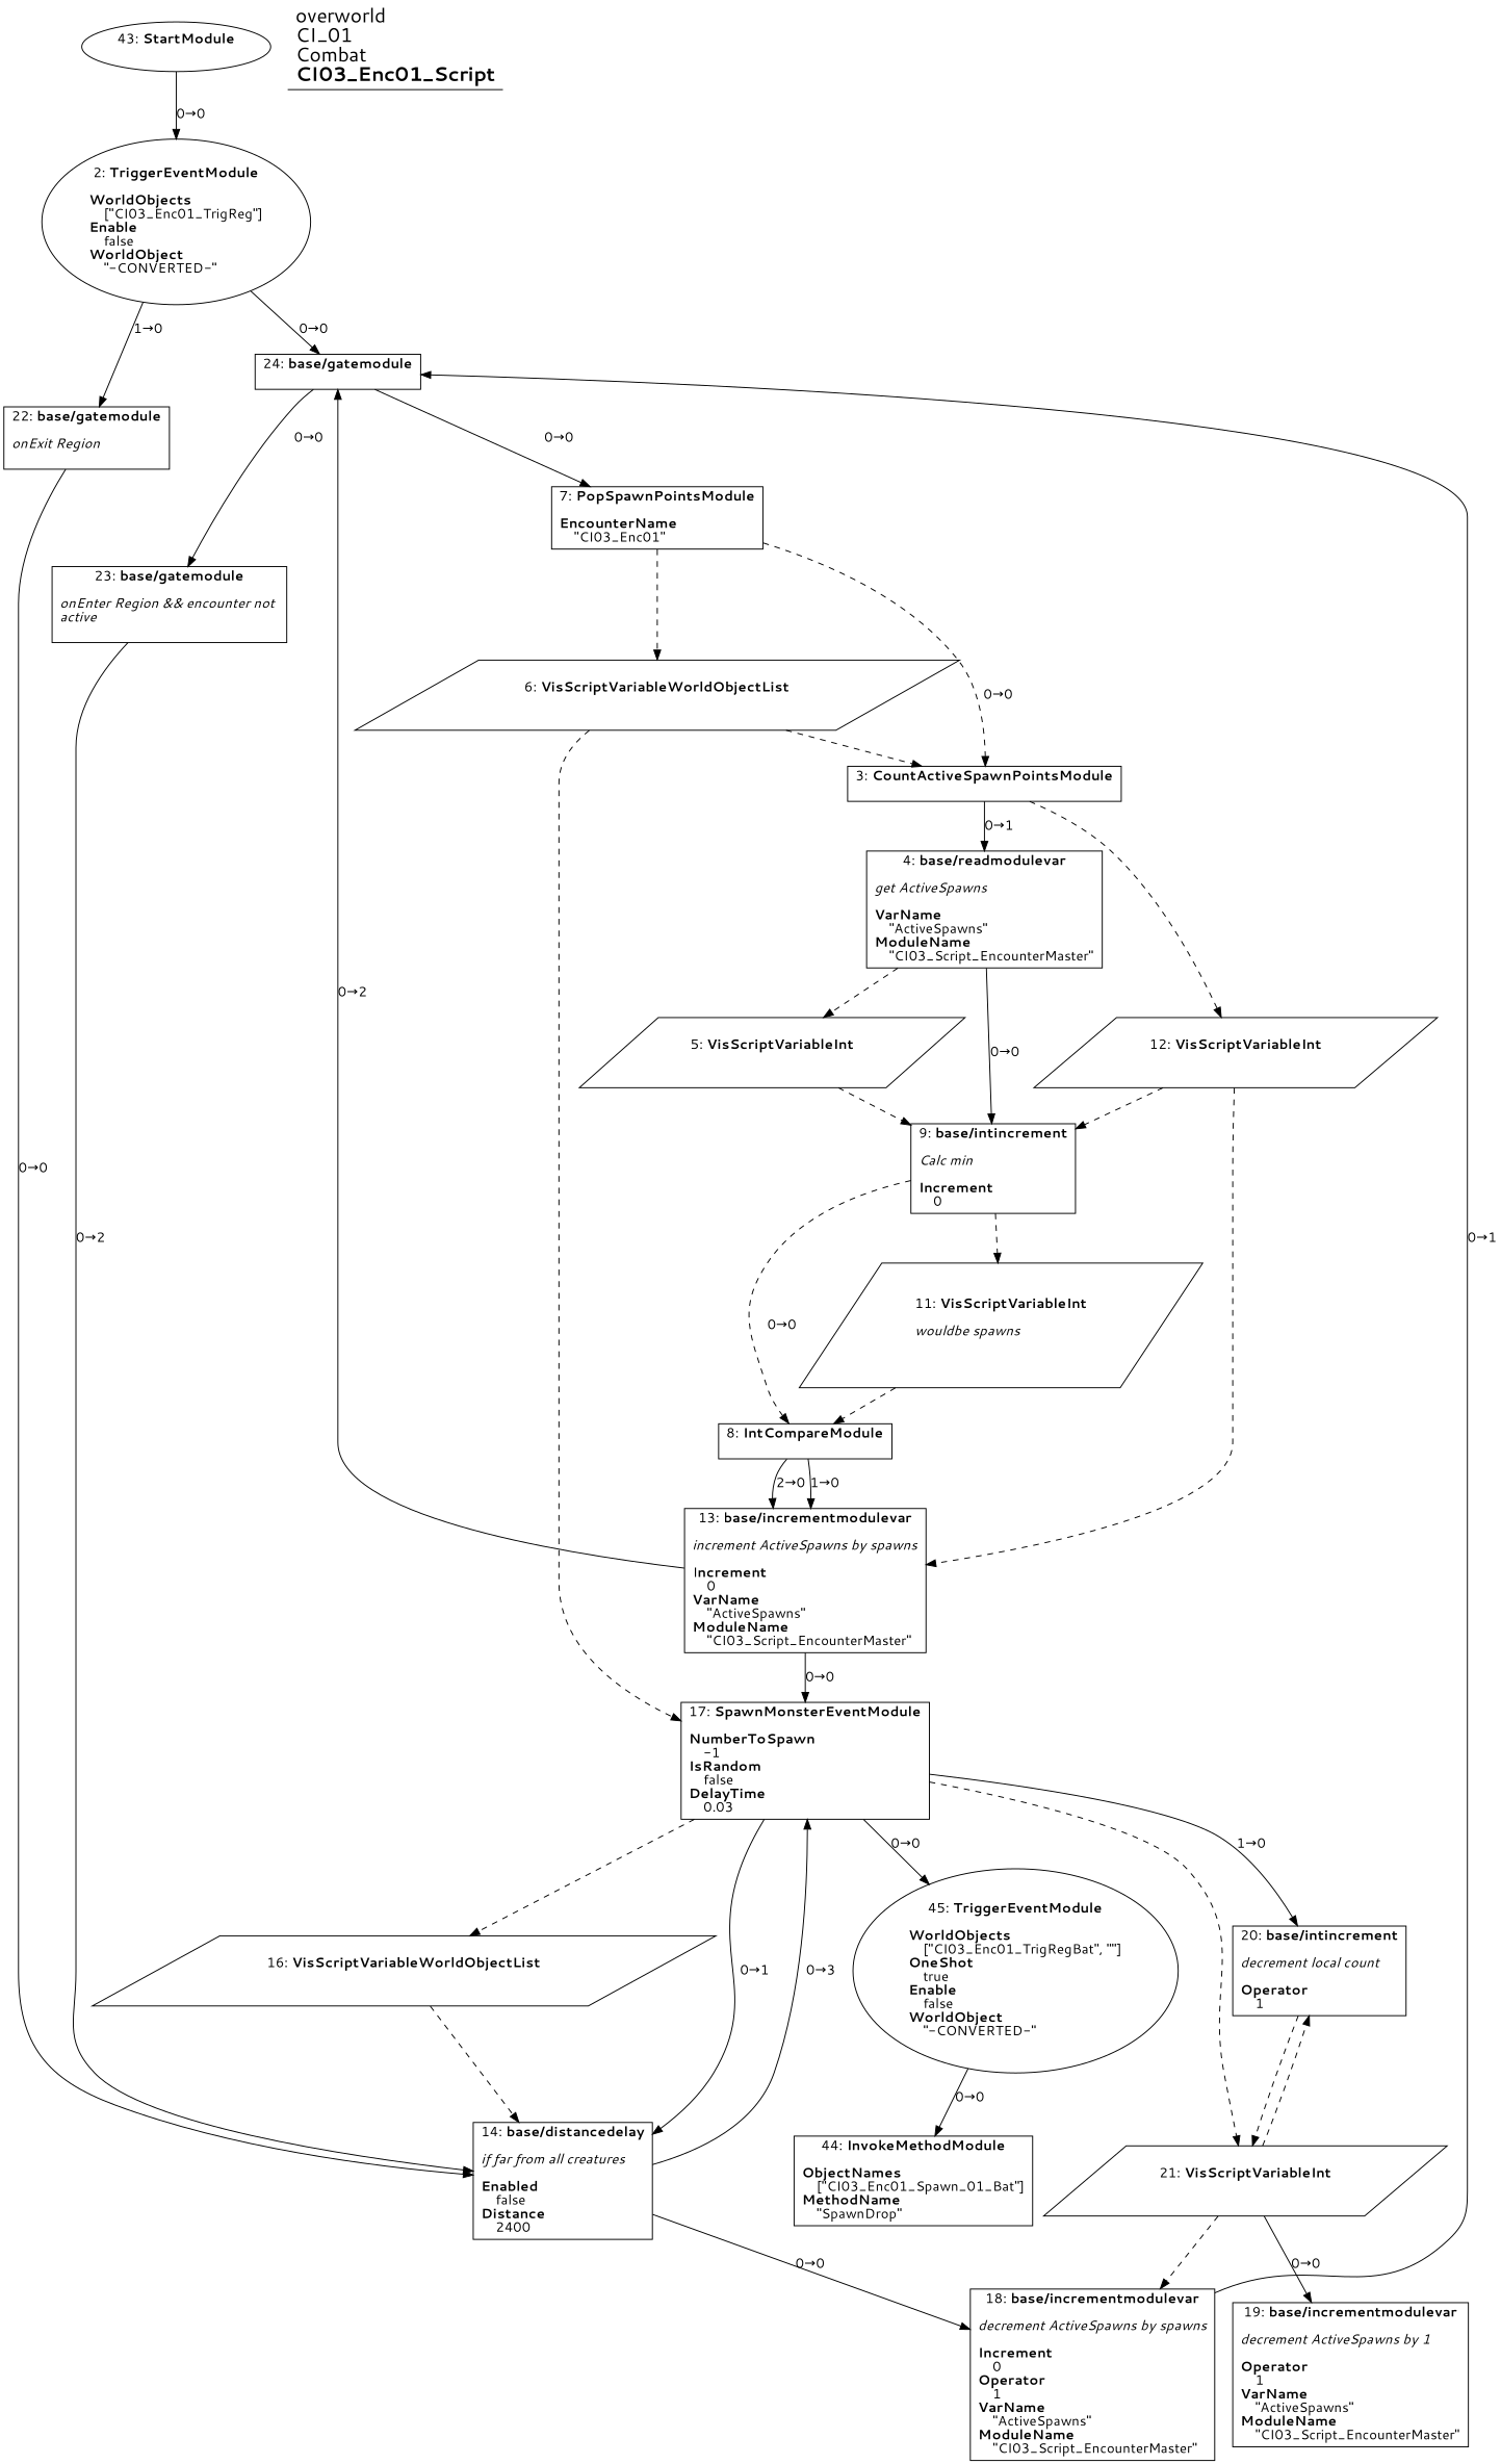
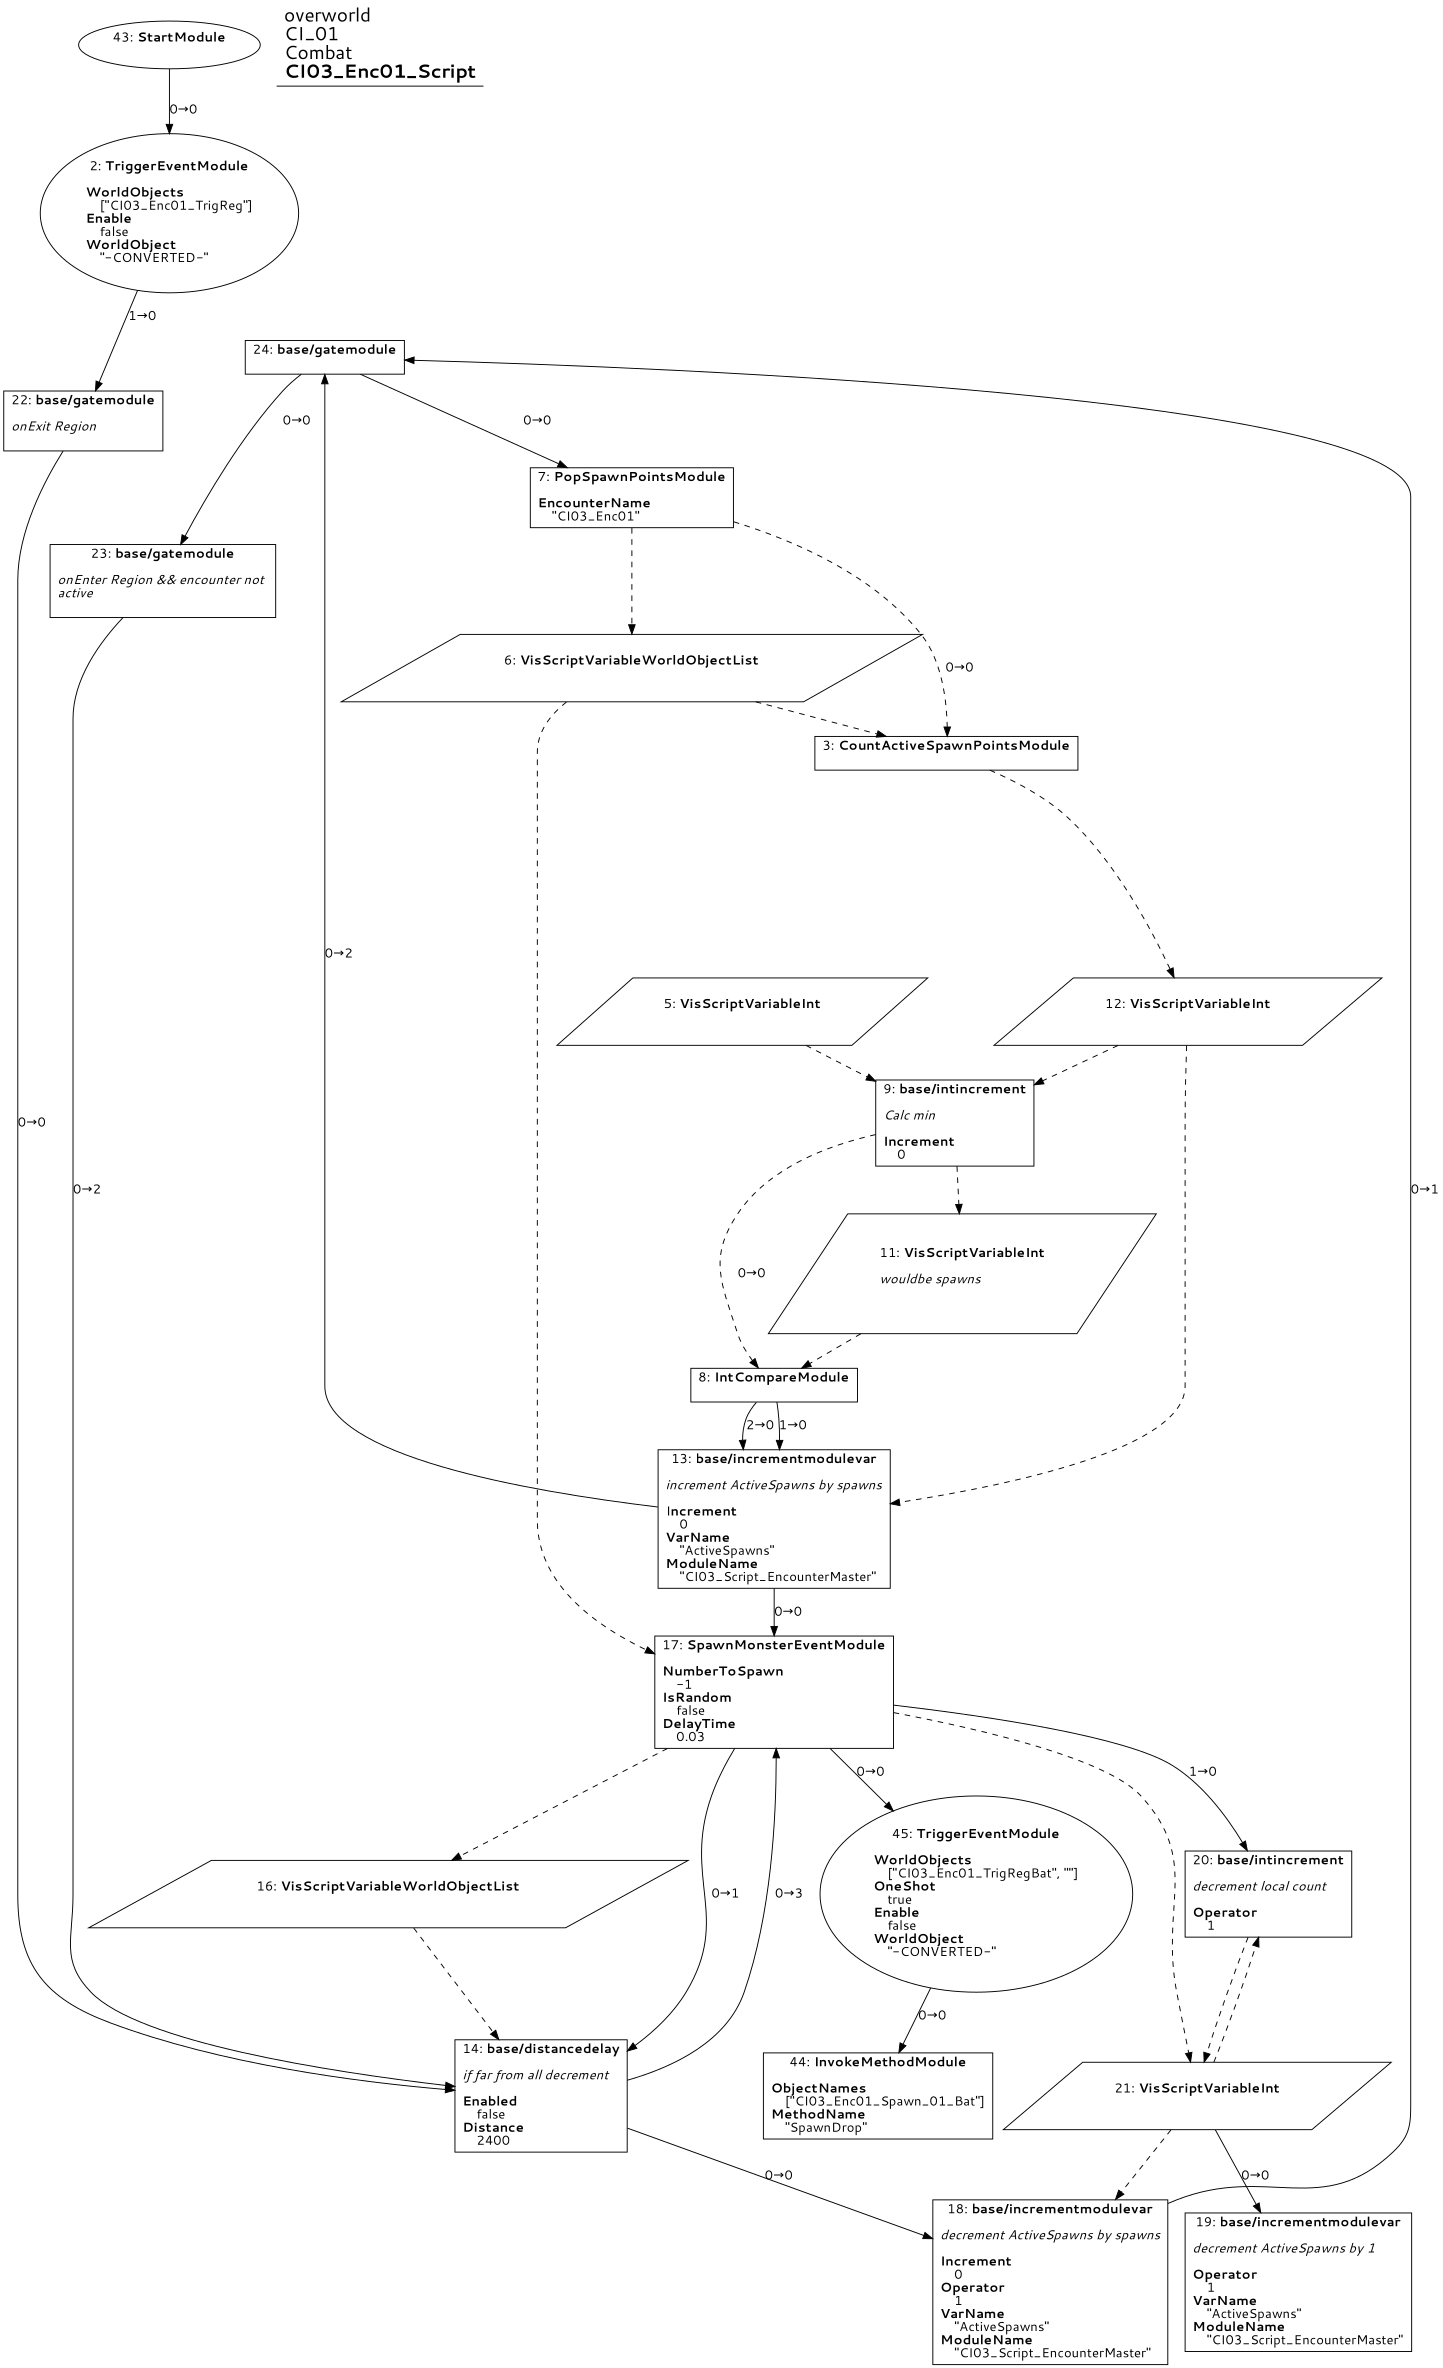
  digraph {
    fontname="Segoe UI"
    splines=spline
    node [fontname="Segoe UI" shape=box]
    edge [fontname="Segoe UI"]
    n1 [label=<2: <b>TriggerEventModule</b><br/><br/><b>WorldObjects</b><br align="left"/>    [&quot;CI03_Enc01_TrigReg&quot;]<br align="left"/><b>Enable</b><br align="left"/>    false<br align="left"/><b>WorldObject</b><br align="left"/>    &quot;-CONVERTED-&quot;<br align="left"/>> shape=oval]
    n2 [label=<24: <b>base/gatemodule</b><br/><br/>>]
    n3 [label=<22: <b>base/gatemodule</b><br/><br/><i>onExit Region<br align="left"/></i><br align="left"/>>]
    n4 [label=<7: <b>PopSpawnPointsModule</b><br/><br/><b>EncounterName</b><br align="left"/>    &quot;CI03_Enc01&quot;<br align="left"/>>]
    n5 [label=<23: <b>base/gatemodule</b><br/><br/><i>onEnter Region &amp;&amp; encounter not <br align="left"/>active<br align="left"/></i><br align="left"/>>]
-   n6 [label=<14: <b>base/distancedelay</b><br/><br/><i>if far from all creatures<br align="left"/></i><br align="left"/><b>Enabled</b><br align="left"/>    false<br align="left"/><b>Distance</b><br align="left"/>    2400<br align="left"/>>]
+   n6 [label=<14: <b>base/distancedelay</b><br/><br/><i>if far from all decrement<br align="left"/></i><br align="left"/><b>Enabled</b><br align="left"/>    false<br align="left"/><b>Distance</b><br align="left"/>    2400<br align="left"/>>]
    n7 [label=<3: <b>CountActiveSpawnPointsModule</b><br/><br/>>]
    n8 [label=<6: <b>VisScriptVariableWorldObjectList</b><br/><br/>> shape=parallelogram]
    n9 [label=<17: <b>SpawnMonsterEventModule</b><br/><br/><b>NumberToSpawn</b><br align="left"/>    -1<br align="left"/><b>IsRandom</b><br align="left"/>    false<br align="left"/><b>DelayTime</b><br align="left"/>    0.03<br align="left"/>>]
    n10 [label=<18: <b>base/incrementmodulevar</b><br/><br/><i>decrement ActiveSpawns by spawns<br align="left"/></i><br align="left"/><b>Increment</b><br align="left"/>    0<br align="left"/><b>Operator</b><br align="left"/>    1<br align="left"/><b>VarName</b><br align="left"/>    &quot;ActiveSpawns&quot;<br align="left"/><b>ModuleName</b><br align="left"/>    &quot;CI03_Script_EncounterMaster&quot;<br align="left"/>>]
-   n11 [label=<4: <b>base/readmodulevar</b><br/><br/><i>get ActiveSpawns<br align="left"/></i><br align="left"/><b>VarName</b><br align="left"/>    &quot;ActiveSpawns&quot;<br align="left"/><b>ModuleName</b><br align="left"/>    &quot;CI03_Script_EncounterMaster&quot;<br align="left"/>>]
    n12 [label=<12: <b>VisScriptVariableInt</b><br/><br/>> shape=parallelogram]
    n13 [label=<9: <b>base/intincrement</b><br/><br/><i>Calc min<br align="left"/></i><br align="left"/><b>Increment</b><br align="left"/>    0<br align="left"/>>]
    n14 [label=<5: <b>VisScriptVariableInt</b><br/><br/>> shape=parallelogram]
    n15 [label=<13: <b>base/incrementmodulevar</b><br/><br/><i>increment ActiveSpawns by spawns<br align="left"/></i><br align="left"/><b>Increment</b><br align="left"/>    0<br align="left"/><b>VarName</b><br align="left"/>    &quot;ActiveSpawns&quot;<br align="left"/><b>ModuleName</b><br align="left"/>    &quot;CI03_Script_EncounterMaster&quot;<br align="left"/>>]
    n16 [label=<8: <b>IntCompareModule</b><br/><br/>>]
    n17 [label=<11: <b>VisScriptVariableInt</b><br/><br/><i>wouldbe spawns<br align="left"/></i><br align="left"/>> shape=parallelogram]
    n18 [label=<16: <b>VisScriptVariableWorldObjectList</b><br/><br/>> shape=parallelogram]
    n19 [label=<20: <b>base/intincrement</b><br/><br/><i>decrement local count<br align="left"/></i><br align="left"/><b>Operator</b><br align="left"/>    1<br align="left"/>>]
    n20 [label=<45: <b>TriggerEventModule</b><br/><br/><b>WorldObjects</b><br align="left"/>    [&quot;CI03_Enc01_TrigRegBat&quot;, &quot;&quot;]<br align="left"/><b>OneShot</b><br align="left"/>    true<br align="left"/><b>Enable</b><br align="left"/>    false<br align="left"/><b>WorldObject</b><br align="left"/>    &quot;-CONVERTED-&quot;<br align="left"/>> shape=oval]
    n21 [label=<21: <b>VisScriptVariableInt</b><br/><br/>> shape=parallelogram]
    n22 [label=<44: <b>InvokeMethodModule</b><br/><br/><b>ObjectNames</b><br align="left"/>    [&quot;CI03_Enc01_Spawn_01_Bat&quot;]<br align="left"/><b>MethodName</b><br align="left"/>    &quot;SpawnDrop&quot;<br align="left"/>>]
    n23 [label=<19: <b>base/incrementmodulevar</b><br/><br/><i>decrement ActiveSpawns by 1<br align="left"/></i><br align="left"/><b>Operator</b><br align="left"/>    1<br align="left"/><b>VarName</b><br align="left"/>    &quot;ActiveSpawns&quot;<br align="left"/><b>ModuleName</b><br align="left"/>    &quot;CI03_Script_EncounterMaster&quot;<br align="left"/>>]
    n24 [label=<43: <b>StartModule</b><br/><br/>> shape=oval]
    n25 [label=<<font point-size="20">overworld<br align="left"/>CI_01<br align="left"/>Combat<br align="left"/><b>CI03_Enc01_Script</b><br align="left"/></font>> shape=underline]
-   n1 -> n2 [label="0→0"]
    n1 -> n3 [label="1→0"]
    n2 -> n4 [label="0→0"]
    n2 -> n5 [label="0→0"]
    n3 -> n6 [label="0→0"]
    n4 -> n7 [label="0→0" style=dashed]
    n4 -> n8 [style=dashed]
    n5 -> n6 [label="0→2"]
    n6 -> n9 [label="0→3"]
    n6 -> n10 [label="0→0"]
-   n7 -> n11 [label="0→1"]
    n7 -> n12 [style=dashed]
    n8 -> n7 [style=dashed]
    n8 -> n9 [style=dashed]
    n9 -> n6 [label="0→1"]
    n9 -> n18 [style=dashed]
    n9 -> n19 [label="1→0"]
    n9 -> n20 [label="0→0"]
    n9 -> n21 [style=dashed]
    n10 -> n2 [label="0→1"]
-   n11 -> n13 [label="0→0"]
-   n11 -> n14 [style=dashed]
    n12 -> n13 [style=dashed]
    n12 -> n15 [style=dashed]
    n13 -> n16 [label="0→0" style=dashed]
    n13 -> n17 [style=dashed]
    n14 -> n13 [style=dashed]
    n15 -> n2 [label="0→2"]
    n15 -> n9 [label="0→0"]
    n16 -> n15 [label="1→0"]
    n16 -> n15 [label="2→0"]
    n17 -> n16 [style=dashed]
    n18 -> n6 [style=dashed]
    n19 -> n21 [style=dashed]
    n20 -> n22 [label="0→0"]
    n21 -> n10 [style=dashed]
    n21 -> n19 [style=dashed]
    n21 -> n23 [label="0→0"]
    n24 -> n1 [label="0→0"]
  }
